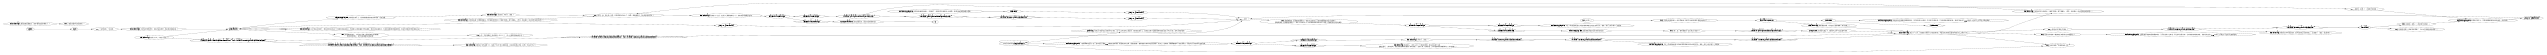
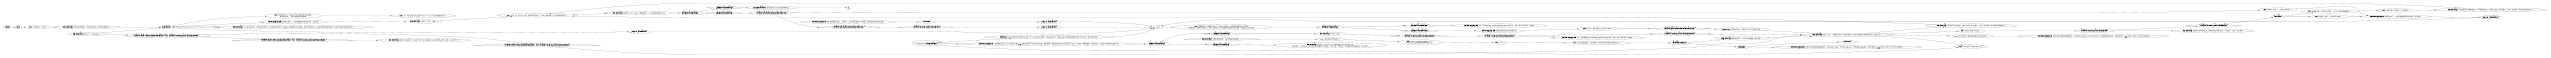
  digraph {
    rankdir=LR
    n1 [label=START]
    n2 [label=input]
    n3 [label="You: 一边吃馅饼，一边沉思。"]
    n4 [label="Kim Kitsuragi: “我只是不想吃而已。请自己好好享受，然后我们继续前进。”"]
    n5 [label="You: 把馅饼扔到地上。你不会从可疑人员那里收受任何贿赂。\n把馅饼扔到地上。那才比较像是你会做的事。"]
    n6 [label="You: “不，不过说真的！你必须来一片……！”（把一片馅饼塞到金的手里。）"]
    n7 [label="Kim Kitsuragi: 他考虑了一会儿，然后小心翼翼地拿起一片，若有所思地咀嚼了起来。"]
    n8 [label="HasEnduranceDamage()"]
    n9 [label="HasEnduranceDamage()" shape=diamond]
    n10 [label="!(HasEnduranceDamage())" shape=diamond]
    n11 [label="Jump to: [piemainhub]"]
    n12 [label="You: “好吧。”"]
    n13 [label="You: 我宿醉未醒，而且都快*饿死*了！谁在乎上面有什么？狼吞虎咽地吃掉这个馅饼吧！\n我宿醉未醒，而且都快*饿死*了！谁在乎上面有什么？用你最快的速度吞掉这个馅饼！你都是这么对待食物的。"]
    n14 [label="You: “我这么问只是出于礼貌。”"]
    n15 [label="Variable[\"inventory.sandwich_kim_ate\"]"]
    n16 [label="!(Variable[\"inventory.sandwich_kim_ate\"])" shape=diamond]
    n17 [label="Kim Kitsuragi: 警督从你手中接过馅饼，面不改色地让它掉到地上，正面朝下。“搞定。就这样吧？”"]
    n18 [label="Kim Kitsuragi: “我觉得这是一种重要的象征，而不是那种类型……”他取下眼镜，摸了摸额头。“拜托，你还是……好好享受你的馅饼吧。”"]
    n19 [label="You: “拜托，金。至少来一片吧。对我来说有点太大了，如果一直放着的话，只会变得更冷更软。”"]
    n20 [label="Variable[\"plaza.gaston_kim_slaps_sandwich\"]"]
    n21 [label="Conceptualization: 你应该慢点吃，真正领会厨师的理念。"]
    n22 [label="!(Variable[\"plaza.gaston_kim_slaps_sandwich\"])" shape=diamond]
    n23 [label="You: “谢谢你，搭档。”（吃掉剩下的馅饼。）"]
    78
    n25 [label="Variable[\"canal.water_lock_kim_ate_salami\"]  and  Variable[\"inventory.sandwich_kim_refused\"]"]
    n26 [label="Variable[\"canal.water_lock_kim_ate_salami\"]  and  Variable[\"inventory.sandwich_kim_refused\"]" shape=diamond]
    n27 [label="!(Variable[\"canal.water_lock_kim_ate_salami\"]  and  Variable[\"inventory.sandwich_kim_refused\"])" shape=diamond]
    n28 [label="Kim Kitsuragi: 他吃完了自己的那一片，拍掉了手上不含小麦的面粉。“其实也没那么可怕。好吧，可以走了吗？”"]
    n29 [label="Kim Kitsuragi: 他叹了一口气。“我跟你分享那个三明治的时候，不是已经证明我们是同伴或者什么之类的了吗？”"]
    n30 [label="You: “我们分享的每一顿饭都会加强我们之间的团结！”"]
    n31 [label="Kim Kitsuragi: “这取决于某人的观点。”他取下眼镜，摸了摸额头。“拜托，你还是……好好享受你的馅饼吧。”"]
    n32 [label="You: 之后再说吧。[把馅饼放在一边。]"]
    n33 [label="You: “你都吃过那个人的萨拉米香肠了。为什么不愿意吃的馅饼呢？”"]
+   n34 [label="You: “但那只是个三明治啊！这个是馅饼！”"]
    n35 [label="HasEnduranceDamage()"]
    n36 [label="HasEnduranceDamage()" shape=diamond]
    n37 [label="!(HasEnduranceDamage())" shape=diamond]
    n38 [label="Deluxe Topping Pie: 不过，即使是如此意义深远的馅饼体验之旅也会走到尽头。很快，你手上就只剩下一些面粉。"]
    n39 [label="Deluxe Topping Pie: 超级美味的馅饼正在等待你的品尝。"]
    n40 [label="You: “喂，金，要不要跟我一起分享这个馅饼？”"]
    n41 [label="HasEnduranceDamage()"]
    n42 [label="HasEnduranceDamage()" shape=diamond]
    n43 [label="!(HasEnduranceDamage())" shape=diamond]
    n44 [label="Kim Kitsuragi: 他歪起头。“为什么……？”他有些吃惊，然后又改变了注意。\n他扬起眉毛。“你知道吗，你应该考虑像对待食物一样对待酒。”他停下来，若有所思。“而不是像对待食物那样……对待食物。”"]
    n45 [label="Kim Kitsuragi: “不用了，谢谢。”"]
    n46 [label="Variable[\"inventory.sandwich_kim_refused\"]" shape=diamond]
    n47 [label="Deluxe Topping Pie: 馅饼悲伤地躺在地面上，正面朝下，这是对烹饪创意的一种浪费。有些彩色的馅料散落在周围。"]
    n48 [label="IsKimHere()" shape=diamond]
    n49 [label="Jump to: [piemainhub]"]
-   n50 [label="Kim Kitsuragi: 警督疲惫地看着你。“请不要再做这种事情了。”"]
+   n50 [label="Kim Kitsuragi: 警督疲惫地看着你。“请不要再做这种事情了。”" shape=diamond]
    n51 [label="You: “难道你都不吃东西的吗？”"]
    n52 [label="Kim Kitsuragi: 警督抱起双臂。“我会自己选择食物，按点进食。”"]
+   n53 [label="You: “你为什么不跟我分享食物呢，金？”\n“你为什么*从来*没有跟我分享过食物呢，金？”"]
    n54 [label="You: “好吧。”"]
    n55 [label="You: “我见过你跟其他人一起分享食物！我忍不住会想你是不是把我当敌人了。”"]
    n56 [label="Deluxe Topping Pie: 口感和风味组合在一起，意外地让人愉悦——咸脆的无肉培根，奶油状的牛油果，香甜的菠萝，被罗勒的辛辣中和过的无花果，再加上一些胡椒，辣椒和酸橙……你必须承认：就连不含小麦的外壳也很不错。"]
    n57 [label=piemainhub]
    n58 [label="Deluxe Topping Pie: 馅饼还在你手上，它那张圆圆的脸仍然没有改变，完好无损。"]
    n59 [label="Kim Kitsuragi: “这个想法太荒谬了。我们并没有生活在一个高度仪式化的社会，不跟某人分享食物并不代表敌意。我们生活在瑞瓦肖，当你没有感觉到饥饿的时候，应该可有选择不吃馅饼的自由。”"]
    n60 [label="Jump to: [piemainhub]"]
    n61 [label="Deluxe Topping Pie: 当你把切片塞进嘴里咀嚼的时候，几乎没尝到什么味道，不过你可以看出来：它对你的身体很有好处。很快它就全没了——你的手上只剩下一些不含小麦的面粉。"]
    n62 [label="Variable[\"plaza.gaston_kim_slaps_sandwich\"]" shape=diamond]
    n63 [label="Kim Kitsuragi: “那好吧：不用了，谢谢。”"]
    n64 [label=eat_salami_come_on]
    n65 [label="IsKimHere()"]
    n66 [label="You: “谢谢你，搭档。”（吃掉剩下的馅饼。）"]
    n67 [label="Deluxe Topping Pie: 馅饼还在你手上，它那张圆圆的脸仍然没有改变，完好无损。"]
    n68 [label="Variable[\"inventory.sandwich_kim_ate\"]" shape=diamond]
    n69 [label="Composure: 在那份礼貌之下，他的语气几乎可以说是严厉的。"]
    n70 [label="Jump to: [piemainhub]"]
    n71 [label="!(IsKimHere())" shape=diamond]
    n72 [label="Deluxe Topping Pie: 当你把切片塞进嘴里咀嚼的时候，几乎没尝到什么味道，不过你可以看出来：它对你的身体很有好处。很快它就全没了——你的手上只剩下一些不含小麦的面粉。"]
    n73 [label="Kim Kitsuragi: 他叹了口气。“别往心里去。”"]
    n74 [label="请自己好好享受_the_pie_dammit"]
    n75 [label="Authority: 吃掉这个馅饼会让你变得不太爷们，这一点几乎是可以肯定的。你到底在想什么，居然会从那个低级的杂种那里拿走这个不含小麦，还不含肉的馅饼？"]
    n76 [label=ate_salami]
    n77 [label="Variable[\"inventory.sandwich_kim_refused\"]"]
    n78 [label="!(Variable[\"inventory.sandwich_kim_refused\"])" shape=diamond]
    n79 [label="Deluxe Topping Pie: 不过，即使是如此意义深远的馅饼体验之旅也会走到尽头。很快，你手上就只剩下一些面粉。"]
    n1 -> n2
    n2 -> n3
    n3 -> n4
    n4 -> n57
    n5 -> n6
    n7 -> n8
    n8 -> n9
    n8 -> n10
    n9 -> n20
    n10 -> n21
    n11 -> n12
    n12 -> n13
    n13 -> n35
    n14 -> n15
    n15 -> n16
    n15 -> n17
    n16 -> n76
    n18 -> n19
    n19 -> n7
    n20 -> n22
    n20 -> n23
    n21 -> 78
    n22 -> n68
    n23 -> n67
    n25 -> n26
    n25 -> n27
    n26 -> n28
    n27 -> n29
    n29 -> n14
    n29 -> n30
    n29 -> n31
    n29 -> n32
    n30 -> n61
    n31 -> n19
+   n33 -> n34
+   n34 -> n18
    n35 -> n36
    n35 -> n37
    n36 -> n38
    n37 -> n39
    n39 -> n40
    n40 -> n62
    n41 -> n42
    n41 -> n43
    n42 -> n44
    n43 -> n45
    n45 -> n46
    n46 -> n77
    n47 -> n48
    n48 -> n49
    n49 -> n12
    n50 -> n51
+   n51 -> n53
    n52 -> n29
+   n53 -> n54
    n54 -> n55
    n55 -> n64
    n56 -> n41
    n57 -> n5
    n57 -> n58
    n57 -> n59
    n57 -> n60
    n58 -> n63
    n59 -> n57
    n60 -> n12
    n62 -> n69
    n63 -> n19
    n64 -> n52
    n64 -> n65
    n65 -> n71
    n65 -> n72
    n66 -> n67
    n67 -> n11
    n68 -> n70
    n69 -> n29
    n70 -> n12
    n73 -> n25
    n73 -> n57
    n74 -> n32
    n74 -> n56
    n74 -> n74
    n74 -> n75
    n75 -> n12
    n76 -> n33
    n76 -> n66
    n77 -> n78
    n77 -> n79
    n78 -> n29
  }
